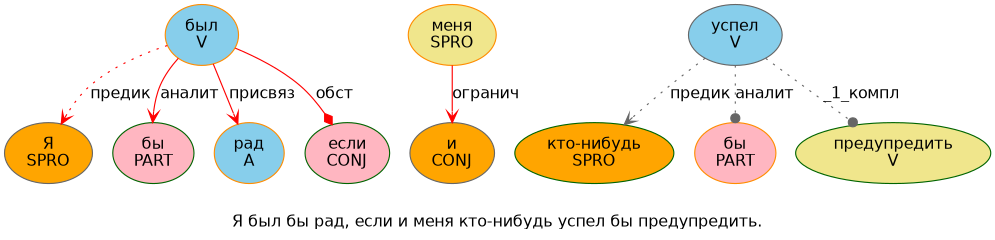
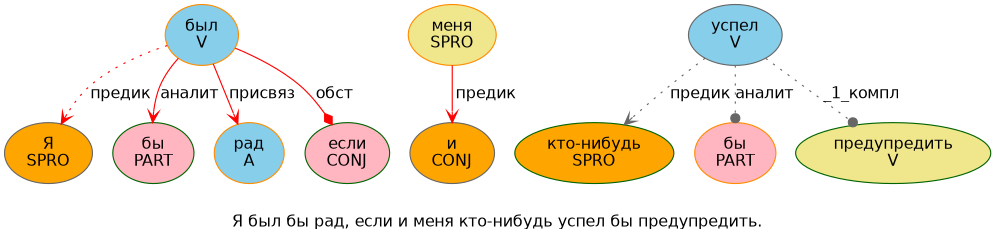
  digraph {
    fontname="DejaVu Sans"
    label="Я был бы рад, если и меня кто-нибудь успел бы предупредить."
    node [color=darkorange fillcolor=orange fontname="DejaVu Sans" penwidth=1 shape=ellipse style=filled]
    edge [arrowhead=vee color=red fontname="DejaVu Sans" style=dotted]
    n1 [color=gray40 label="Я\nSPRO"]
    n2 [fillcolor=skyblue label="был\nV"]
    n3 [color=darkgreen fillcolor=lightpink label="бы\nPART"]
    n4 [fillcolor=skyblue label="рад\nA"]
    n5 [color=darkgreen fillcolor=lightpink label="если\nCONJ"]
    n6 [color=gray40 label="и\nCONJ"]
    n7 [fillcolor=khaki label="меня\nSPRO"]
    n8 [color=darkgreen label="кто-нибудь\nSPRO"]
    n9 [color=gray40 fillcolor=skyblue label="успел\nV"]
    n10 [fillcolor=lightpink label="бы\nPART"]
    n11 [color=darkgreen fillcolor=khaki label="предупредить\nV"]
    n2 -> n1 [label="предик"]
    n2 -> n3 [label="аналит" style=solid]
    n2 -> n4 [label="присвяз" style=solid]
    n2 -> n5 [arrowhead=diamond label="обст" style=solid]
-   n7 -> n6 [label="огранич" style=solid]
+   n7 -> n6 [label="предик" style=solid]
    n9 -> n8 [color=gray40 label="предик"]
    n9 -> n10 [arrowhead=dot color=gray40 label="аналит"]
    n9 -> n11 [arrowhead=dot color=gray40 label="_1_компл"]
  }
